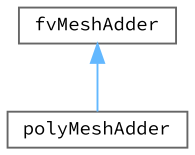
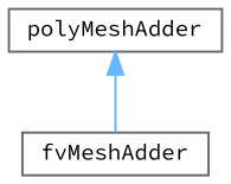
  digraph {
    rankdir=TB
    fontname="Source Code Pro"
    node [color=grey40 fillcolor=white fontname="Source Code Pro" fontsize=10 shape=box style=filled]
    n1 [height=0.2 label=polyMeshAdder width=0.4]
    n2 [height=0.2 label=fvMeshAdder width=0.4]
-   n2 -> n1 [color=steelblue1 dir=back fontname="Source Code Pro" fontsize=10 labelfontname=Helvetica labelfontsize=10 style=solid]
+   n1 -> n2 [color=steelblue1 dir=back fontname="Source Code Pro" fontsize=10 labelfontname=Helvetica labelfontsize=10 style=solid]
  }
